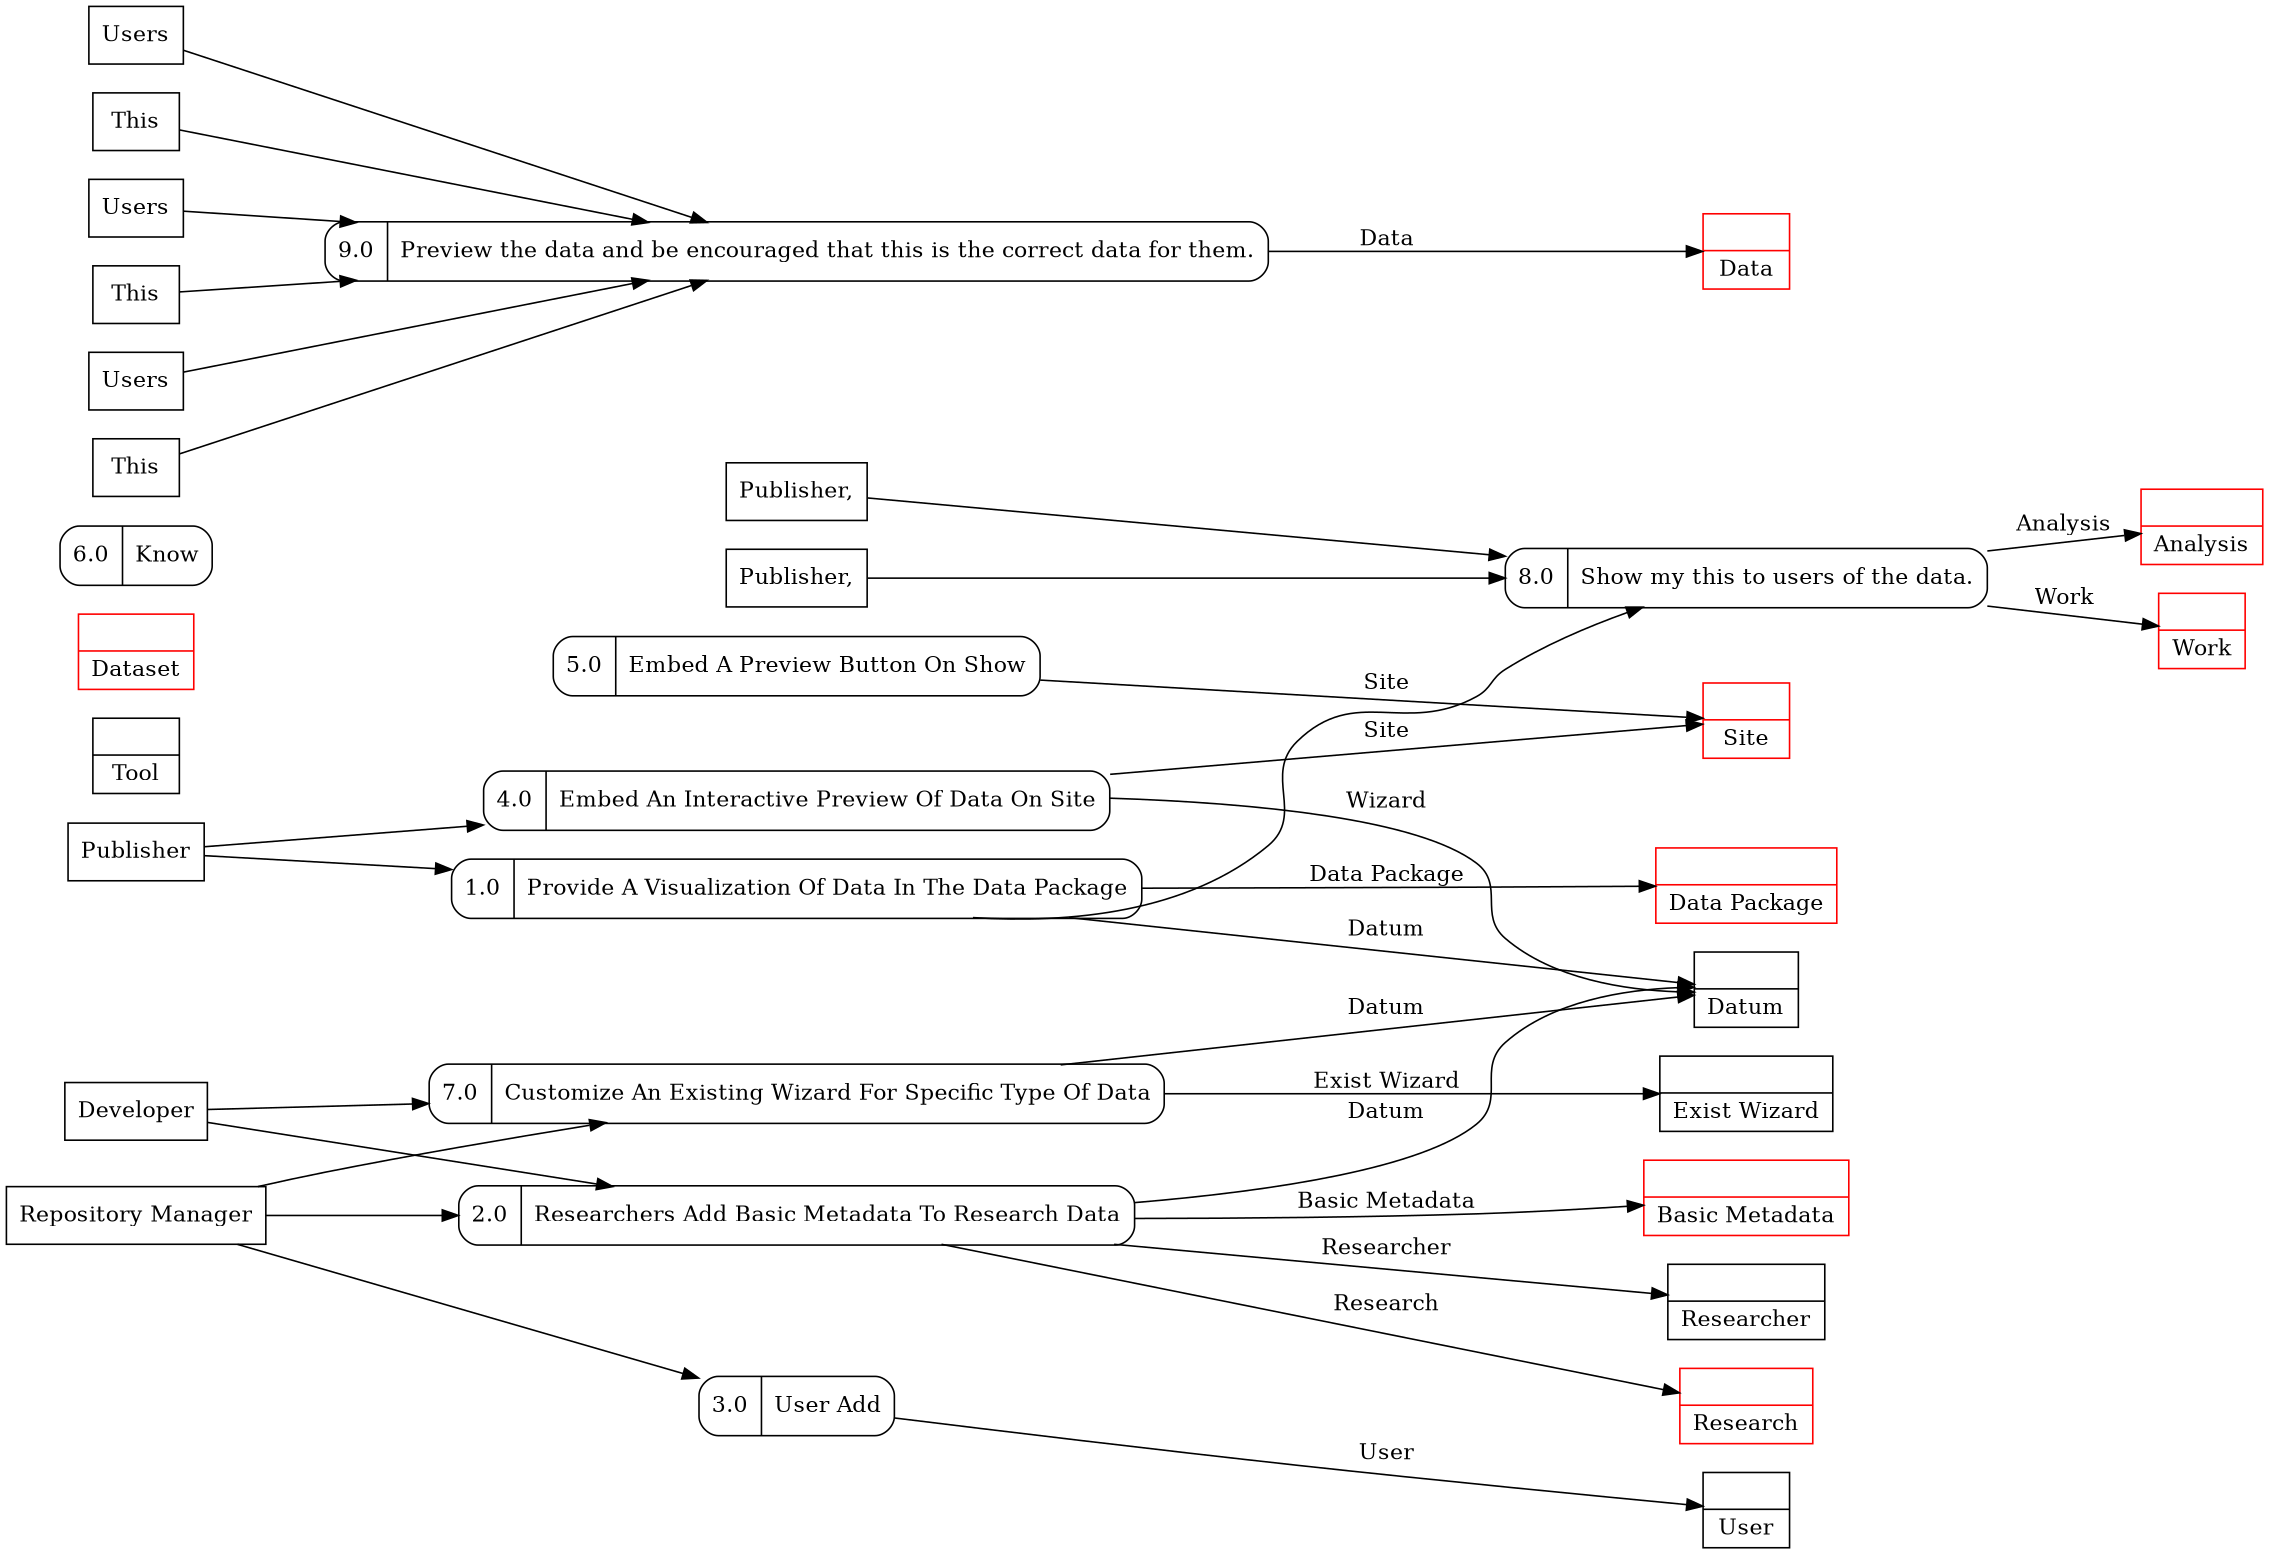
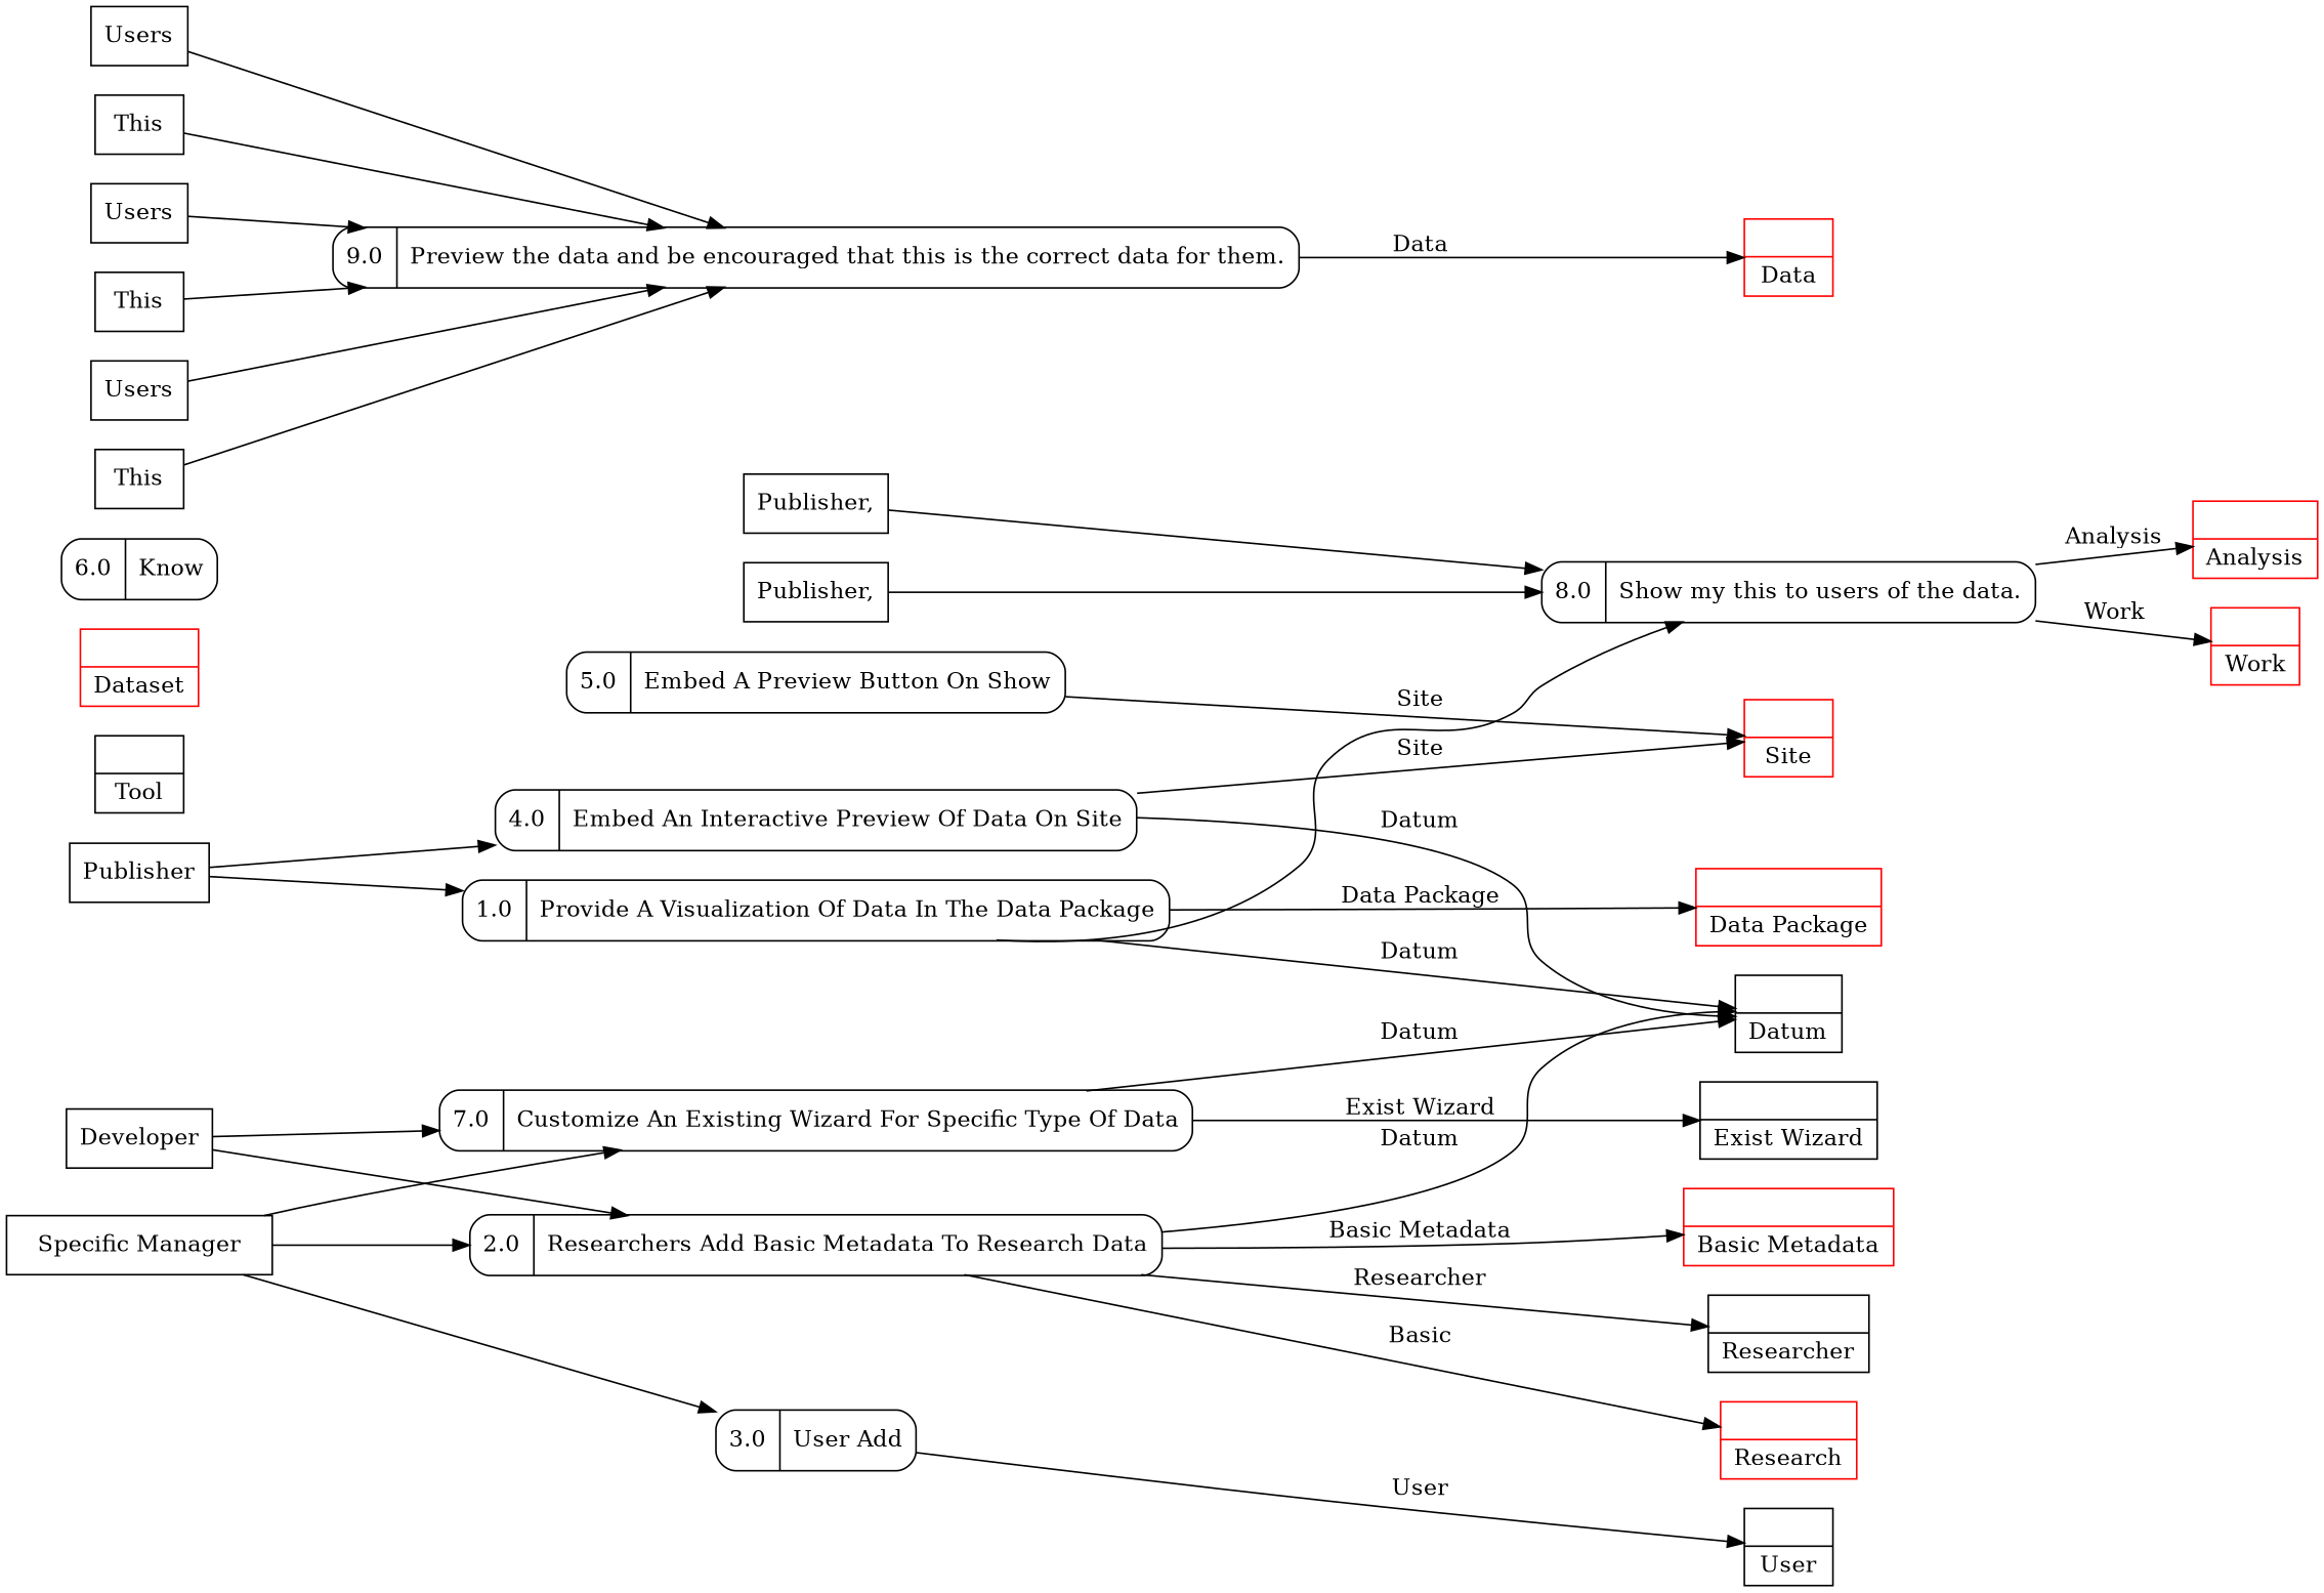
  digraph {
    rankdir=LR
    node [shape=record]
    n1 [label="<f0>  |<f1> Datum "]
    n2 [color=red label="<f0>  |<f1> Data Package "]
    n3 [label="<f0>  |<f1> Tool "]
    n4 [color=red label="<f0>  |<f1> Basic Metadata "]
    n5 [label="<f0>  |<f1> Researcher "]
    n6 [label="<f0>  |<f1> User "]
    n7 [color=red label="<f0>  |<f1> Site "]
    n8 [color=red label="<f0>  |<f1> Dataset "]
    n9 [label="<f0>  |<f1> Exist Wizard "]
    n10 [color=red label="<f0>  |<f1> Research "]
    n11 [label=Publisher shape=box]
    n12 [label="{<f0> 1.0|<f1> Provide A Visualization Of Data In The Data Package }" shape=Mrecord]
    n13 [label="{<f0> 4.0|<f1> Embed An Interactive Preview Of Data On Site }" shape=Mrecord]
    n14 [label="{<f0> 8.0|<f1> Show my this to users of the data. }" shape=Mrecord]
    n15 [label="{<f0> 5.0|<f1> Embed A Preview Button On Show }" shape=Mrecord]
-   n16 [label="Repository Manager" shape=box]
+   n16 [label="Specific Manager" shape=box]
    n17 [label="{<f0> 2.0|<f1> Researchers Add Basic Metadata To Research Data }" shape=Mrecord]
    n18 [label="{<f0> 3.0|<f1> User Add }" shape=Mrecord]
    n19 [label="{<f0> 7.0|<f1> Customize An Existing Wizard For Specific Type Of Data }" shape=Mrecord]
    n20 [label=Developer shape=box]
    n21 [color=red label="<f0>  |<f1> Analysis "]
    n22 [color=red label="<f0>  |<f1> Work "]
    n23 [label="{<f0> 6.0|<f1> Know }" shape=Mrecord]
    n24 [label="Publisher," shape=box]
    n25 [label="Publisher," shape=box]
    n26 [label="{<f0> 9.0|<f1> Preview the data and be encouraged that this is the correct data for them. }" shape=Mrecord]
    n27 [color=red label="<f0>  |<f1> Data "]
    n28 [label=Users shape=box]
    n29 [label=This shape=box]
    n30 [label=Users shape=box]
    n31 [label=This shape=box]
    n32 [label=Users shape=box]
    n33 [label=This shape=box]
    n11 -> n12
    n11 -> n13
    n12 -> n1 [label=Datum]
    n12 -> n2 [label="Data Package"]
    n12 -> n14
-   n13 -> n1 [label=Wizard]
+   n13 -> n1 [label=Datum]
    n13 -> n7 [label=Site]
    n14 -> n21 [label=Analysis]
    n14 -> n22 [label=Work]
    n15 -> n7 [label=Site]
    n16 -> n17
    n16 -> n18
    n16 -> n19
    n17 -> n1 [label=Datum]
    n17 -> n4 [label="Basic Metadata"]
    n17 -> n5 [label=Researcher]
-   n17 -> n10 [label=Research]
+   n17 -> n10 [label=Basic]
    n18 -> n6 [label=User]
    n19 -> n1 [label=Datum]
    n19 -> n9 [label="Exist Wizard"]
    n20 -> n17
    n20 -> n19
    n24 -> n14
    n25 -> n14
    n26 -> n27 [label=Data]
    n28 -> n26
    n29 -> n26
    n30 -> n26
    n31 -> n26
    n32 -> n26
    n33 -> n26
  }
